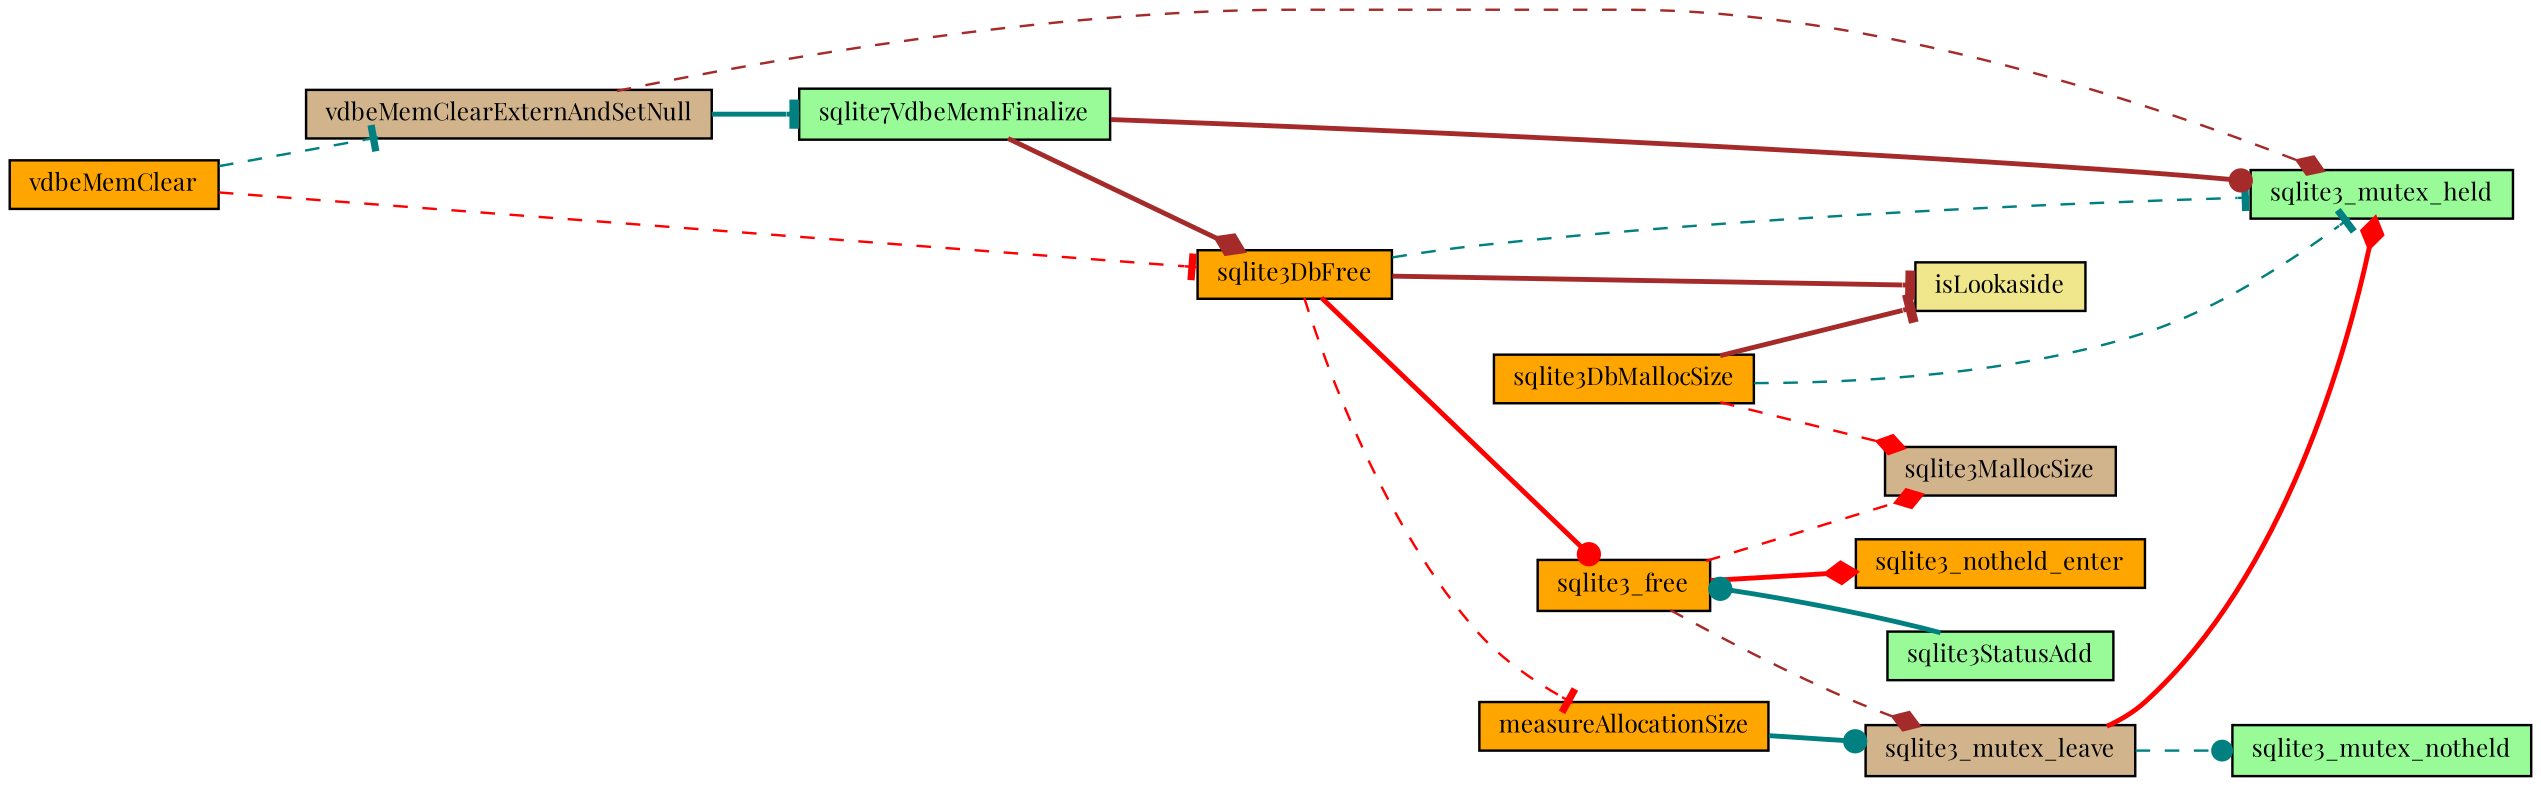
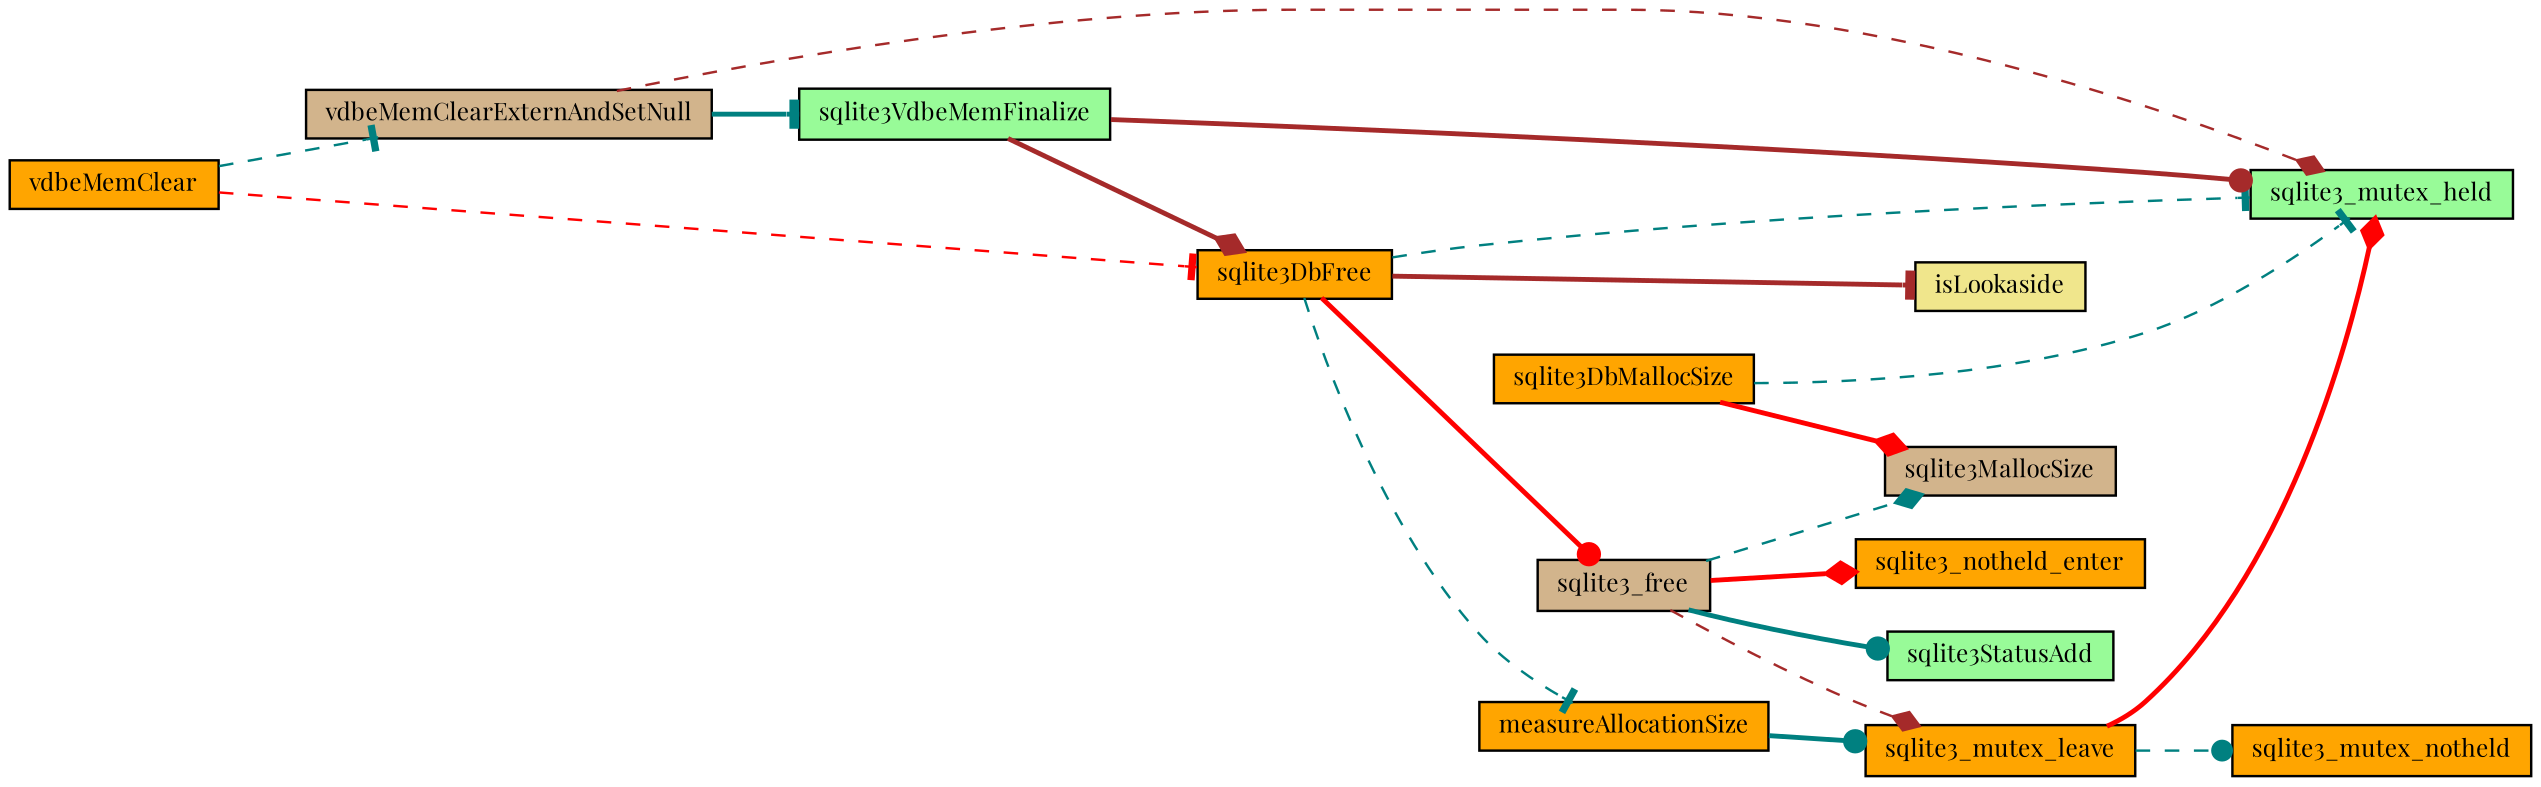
  digraph {
    fontname="Playfair Display"
    rankdir=LR
    node [color=black fillcolor=orange fontname="Playfair Display" fontsize=10 shape=record style=filled]
    edge [arrowhead=tee color=teal fontname="Playfair Display" fontsize=10 labelfontname=FreeSans labelfontsize=10 style=dashed]
    n1 [fontcolor=black height=0.2 label=vdbeMemClear width=0.4]
    n2 [fillcolor=tan height=0.2 label=vdbeMemClearExternAndSetNull width=0.4]
    n3 [height=0.2 label=sqlite3DbFree width=0.4]
    n4 [fillcolor=palegreen height=0.2 label=sqlite3_mutex_held width=0.4]
-   n5 [fillcolor=palegreen height=0.2 label=sqlite7VdbeMemFinalize width=0.4]
+   n5 [fillcolor=palegreen height=0.2 label=sqlite3VdbeMemFinalize width=0.4]
    n6 [height=0.2 label=measureAllocationSize width=0.4]
    n7 [fillcolor=khaki height=0.2 label=isLookaside width=0.4]
-   n8 [height=0.2 label=sqlite3_free width=0.4]
-   n9 [fillcolor=tan height=0.2 label=sqlite3_mutex_leave width=0.4]
+   n8 [fillcolor=tan height=0.2 label=sqlite3_free width=0.4]
+   n9 [height=0.2 label=sqlite3_mutex_leave width=0.4]
    n10 [fillcolor=tan height=0.2 label=sqlite3MallocSize width=0.4]
    n11 [height=0.2 label=sqlite3_notheld_enter width=0.4]
    n12 [fillcolor=palegreen height=0.2 label=sqlite3StatusAdd width=0.4]
    n13 [height=0.2 label=sqlite3DbMallocSize width=0.4]
-   n14 [fillcolor=palegreen height=0.2 label=sqlite3_mutex_notheld width=0.4]
+   n14 [height=0.2 label=sqlite3_mutex_notheld width=0.4]
    n1 -> n2
    n1 -> n3 [color=red]
    n2 -> n4 [arrowhead=diamond color=brown]
    n2 -> n5 [style=bold]
    n3 -> n4
-   n3 -> n6 [color=red]
+   n3 -> n6
    n3 -> n7 [color=brown style=bold]
    n3 -> n8 [arrowhead=dot color=red style=bold]
    n5 -> n3 [arrowhead=diamond color=brown style=bold]
    n5 -> n4 [arrowhead=dot color=brown style=bold]
    n6 -> n9 [arrowhead=dot style=bold]
    n8 -> n9 [arrowhead=diamond color=brown]
-   n8 -> n10 [arrowhead=diamond color=red]
+   n8 -> n10 [arrowhead=diamond]
    n8 -> n11 [arrowhead=diamond color=red style=bold]
-   n12 -> n8 [arrowhead=dot style=bold]
+   n8 -> n12 [arrowhead=dot style=bold]
    n9 -> n4 [arrowhead=diamond color=red style=bold]
    n9 -> n14 [arrowhead=dot]
    n13 -> n4
-   n13 -> n7 [color=brown style=bold]
-   n13 -> n10 [arrowhead=diamond color=red]
+   n13 -> n10 [arrowhead=diamond color=red style=bold]
  }
